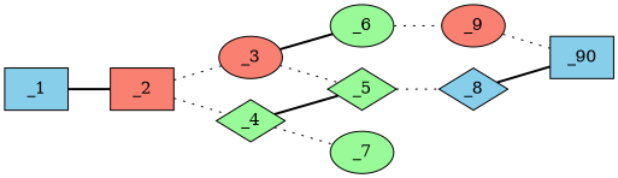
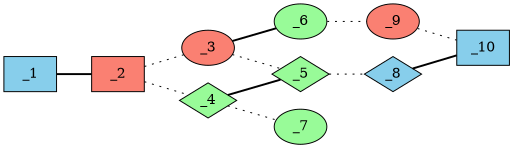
  graph {
    rankdir=LR
    node [charge=0 chem=1 fillcolor=palegreen shape=ellipse style=filled symbol="C  " x=5.4392 y=0.5]
    edge [style=dotted valence=1]
    _1 [chem=2 fillcolor=skyblue shape=box symbol="O  " y=1.2071]
    _2 [fillcolor=salmon shape=box x=4.7321]
    _3 [fillcolor=salmon x=3.7321]
    _4 [shape=diamond x=4.7321 y=-0.5]
    _5 [shape=diamond x=3.7321 y=-0.5]
    _6 [x=2.866 y=1]
    _7 [chem=2 symbol="O  " y=-1.2071]
    _8 [fillcolor=skyblue shape=diamond x=2.866 y=-1]
    _9 [fillcolor=salmon x=2]
-   _10 [fillcolor=skyblue shape=box x=2 y=-0.5 label=_90]
+   _10 [fillcolor=skyblue shape=box x=2 y=-0.5]
    _1 -- _2 [style=bold]
    _2 -- _3 [valence=2]
    _2 -- _4
    _3 -- _5
    _3 -- _6 [style=bold]
    _4 -- _5 [style=bold valence=2]
    _4 -- _7
    _5 -- _8
    _6 -- _9 [valence=2]
    _8 -- _10 [style=bold valence=2]
    _9 -- _10
  }
